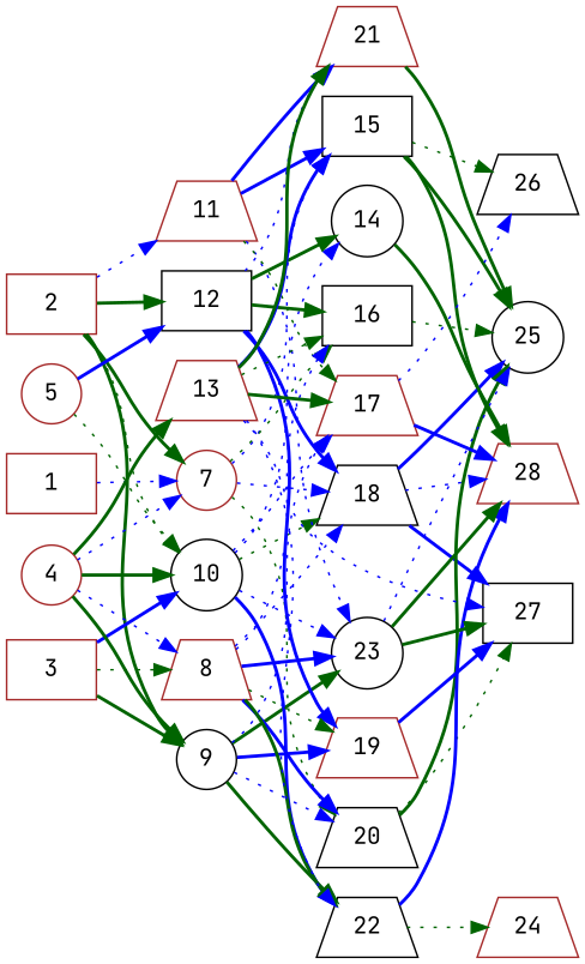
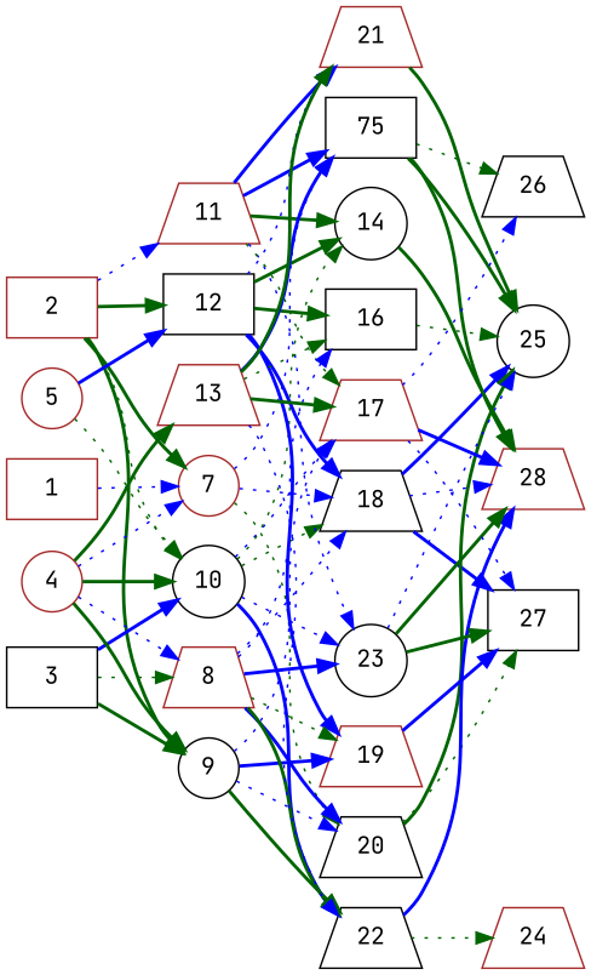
  digraph {
    fontname="JetBrains Mono"
    rankdir=LR
    node [alpha=0.01 color=black fontname="JetBrains Mono" shape=trapezium]
    edge [color=blue fontname="JetBrains Mono" style=bold]
    1 [alpha=0.05 color=brown expect_size=560458410123927744 shape=box]
    7 [alpha=0.12 color=brown expect_size=64335681049630128 shape=circle]
-   15 [alpha=0.13 expect_size=884494343649540864 shape=box]
+   15 [alpha=0.13 expect_size=884494343649540864 shape=box label=75]
    16 [alpha=0.08 expect_size=1044805654436380672000 shape=box]
    18 [alpha=0.02 expect_size=10899409562998145024]
    20 [expect_size=8711718003108772]
    28 [alpha=0.17 color=brown expect_size=2055478175733877]
    25 [alpha=0.14 expect_size=791427513689143508992 shape=circle]
    26 [alpha=0.06 expect_size=531187745731455232]
    27 [alpha=0.03 expect_size=2775276408617676 shape=box]
    2 [alpha=0.15 color=brown expect_size=1877955032628854784000 shape=box]
    9 [alpha=0.11 expect_size=34024241544417472 shape=circle]
    10 [alpha=0.11 expect_size=397945233187233344 shape=circle]
    11 [alpha=0.05 color=brown expect_size=42938558856591456]
    12 [alpha=0.10 expect_size=10253372857887227904 shape=box]
    19 [alpha=0.14 color=brown expect_size=250359996910636480]
    22 [alpha=0.17 expect_size=577050269572329344]
    23 [alpha=0.20 expect_size=394615468907558720 shape=circle]
    17 [alpha=0.16 color=brown expect_size=2052855536460269]
    14 [alpha=0.13 expect_size=679721134553294464 shape=circle]
    21 [color=brown expect_size=202639159517956064]
    24 [color=brown expect_size=4845203806922735616]
-   3 [color=brown expect_size=2378712239261806592 shape=box]
+   3 [expect_size=2378712239261806592 shape=box]
    8 [alpha=0.11 color=brown expect_size=1106905201940107904]
    4 [alpha=0.07 color=brown expect_size=226065477079304352 shape=circle]
    13 [alpha=0.10 color=brown expect_size=3299766495080208]
    5 [alpha=0.06 color=brown expect_size=343389447614367793152 shape=circle]
    1 -> 7 [style=dotted]
    7 -> 15 [style=dotted]
-   7 -> 16 [color=darkgreen style=dotted]
    7 -> 18 [style=dotted]
    7 -> 20 [color=darkgreen style=dotted]
    15 -> 28 [color=darkgreen]
    15 -> 25 [color=darkgreen]
    15 -> 26 [color=darkgreen style=dotted]
    16 -> 25 [color=darkgreen style=dotted]
    18 -> 28 [style=dotted]
    18 -> 25
    18 -> 27
    20 -> 25 [color=darkgreen]
    20 -> 27 [color=darkgreen style=dotted]
    2 -> 7 [color=darkgreen]
    2 -> 9 [color=darkgreen]
    2 -> 10 [color=darkgreen style=dotted]
    2 -> 11 [style=dotted]
    2 -> 12 [color=darkgreen]
    9 -> 20 [style=dotted]
    9 -> 19
    9 -> 22 [color=darkgreen]
-   9 -> 23 [color=darkgreen]
    9 -> 17 [style=dotted]
    10 -> 18 [color=darkgreen style=dotted]
    10 -> 22
    10 -> 23 [style=dotted]
    10 -> 17 [style=dotted]
-   10 -> 14 [style=dotted]
+   10 -> 14 [color=darkgreen style=dotted]
    11 -> 15
    11 -> 23 [style=dotted]
    11 -> 17 [color=darkgreen style=dotted]
+   11 -> 14 [color=darkgreen]
    11 -> 21
    12 -> 16 [color=darkgreen]
    12 -> 18
    12 -> 19
    12 -> 14 [color=darkgreen]
    12 -> 21 [style=dotted]
    19 -> 27
    22 -> 28
    22 -> 24 [color=darkgreen style=dotted]
    23 -> 28 [color=darkgreen]
    23 -> 25 [style=dotted]
    23 -> 27 [color=darkgreen]
    17 -> 28
    17 -> 26 [style=dotted]
-   13 -> 27 [style=dotted]
+   17 -> 27 [style=dotted]
    14 -> 28 [color=darkgreen]
    21 -> 25 [color=darkgreen]
    3 -> 9 [color=darkgreen]
    3 -> 10
    3 -> 8 [color=darkgreen style=dotted]
    8 -> 16 [style=dotted]
    8 -> 18 [style=dotted]
    8 -> 20
    8 -> 19 [color=darkgreen style=dotted]
    8 -> 22 [color=darkgreen]
    8 -> 23
    4 -> 7 [style=dotted]
    4 -> 9 [color=darkgreen]
    4 -> 10 [color=darkgreen]
    4 -> 8 [style=dotted]
    4 -> 13 [color=darkgreen]
    13 -> 15
    13 -> 16 [color=darkgreen style=dotted]
    13 -> 22 [style=dotted]
    13 -> 17 [color=darkgreen]
    13 -> 21 [color=darkgreen]
    5 -> 10 [color=darkgreen style=dotted]
    5 -> 12
  }
